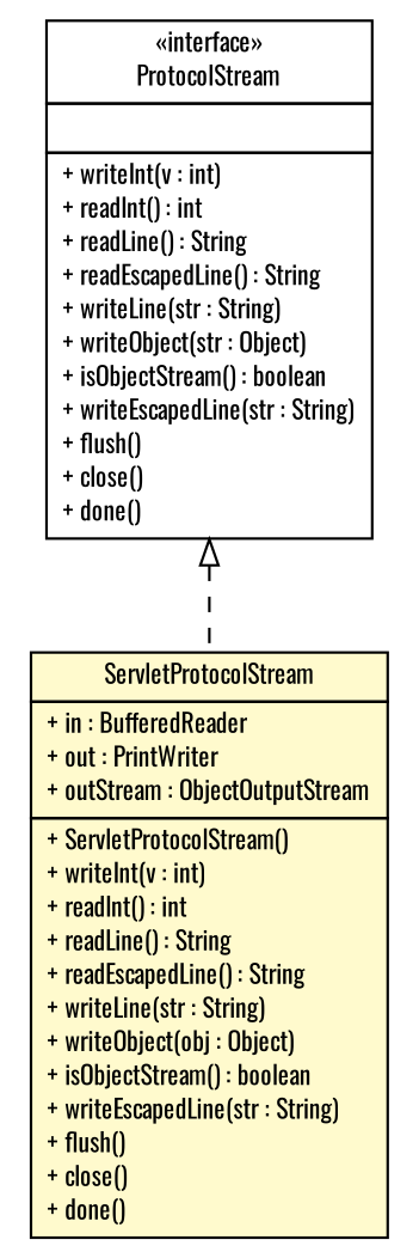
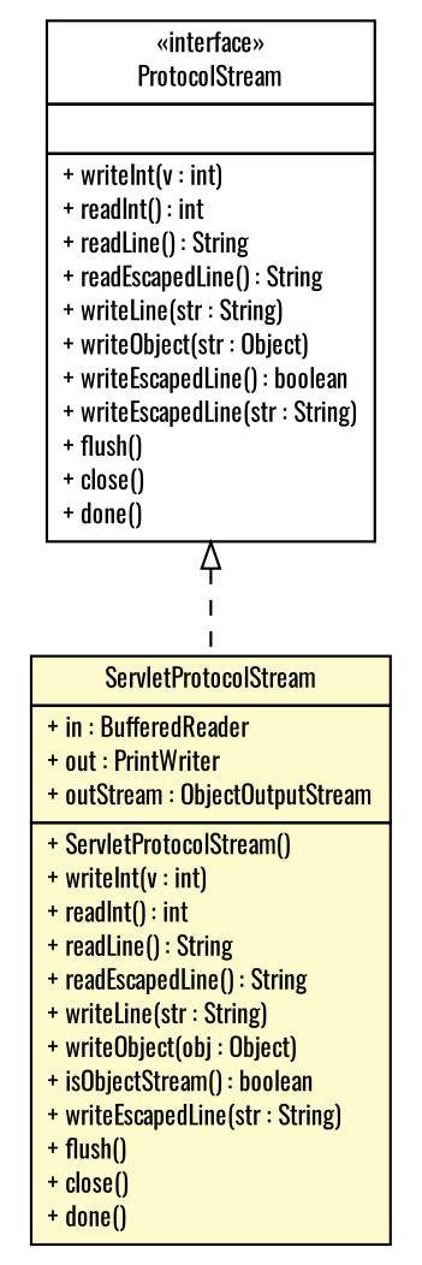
  digraph {
    nodesep=0.25
    ranksep=0.5
    fontname=Oswald
    node [fontcolor=black fontname=Oswald fontsize=10.0 shape=plaintext]
    n1 [label=<<table title="sorcer.util.ServletProtocolStream" border="0" cellborder="1" cellspacing="0" cellpadding="2" port="p" bgcolor="lemonChiffon" href="./ServletProtocolStream.html"> 		<tr><td><table border="0" cellspacing="0" cellpadding="1"> <tr><td align="center" balign="center"> ServletProtocolStream </td></tr> 		</table></td></tr> 		<tr><td><table border="0" cellspacing="0" cellpadding="1"> <tr><td align="left" balign="left"> + in : BufferedReader </td></tr> <tr><td align="left" balign="left"> + out : PrintWriter </td></tr> <tr><td align="left" balign="left"> + outStream : ObjectOutputStream </td></tr> 		</table></td></tr> 		<tr><td><table border="0" cellspacing="0" cellpadding="1"> <tr><td align="left" balign="left"> + ServletProtocolStream() </td></tr> <tr><td align="left" balign="left"> + writeInt(v : int) </td></tr> <tr><td align="left" balign="left"> + readInt() : int </td></tr> <tr><td align="left" balign="left"> + readLine() : String </td></tr> <tr><td align="left" balign="left"> + readEscapedLine() : String </td></tr> <tr><td align="left" balign="left"> + writeLine(str : String) </td></tr> <tr><td align="left" balign="left"> + writeObject(obj : Object) </td></tr> <tr><td align="left" balign="left"> + isObjectStream() : boolean </td></tr> <tr><td align="left" balign="left"> + writeEscapedLine(str : String) </td></tr> <tr><td align="left" balign="left"> + flush() </td></tr> <tr><td align="left" balign="left"> + close() </td></tr> <tr><td align="left" balign="left"> + done() </td></tr> 		</table></td></tr> 		</table>>]
-   n2 [label=<<table title="sorcer.util.ProtocolStream" border="0" cellborder="1" cellspacing="0" cellpadding="2" port="p" href="./ProtocolStream.html"> 		<tr><td><table border="0" cellspacing="0" cellpadding="1"> <tr><td align="center" balign="center"> &#171;interface&#187; </td></tr> <tr><td align="center" balign="center"> ProtocolStream </td></tr> 		</table></td></tr> 		<tr><td><table border="0" cellspacing="0" cellpadding="1"> <tr><td align="left" balign="left">  </td></tr> 		</table></td></tr> 		<tr><td><table border="0" cellspacing="0" cellpadding="1"> <tr><td align="left" balign="left"> + writeInt(v : int) </td></tr> <tr><td align="left" balign="left"> + readInt() : int </td></tr> <tr><td align="left" balign="left"> + readLine() : String </td></tr> <tr><td align="left" balign="left"> + readEscapedLine() : String </td></tr> <tr><td align="left" balign="left"> + writeLine(str : String) </td></tr> <tr><td align="left" balign="left"> + writeObject(str : Object) </td></tr> <tr><td align="left" balign="left"> + isObjectStream() : boolean </td></tr> <tr><td align="left" balign="left"> + writeEscapedLine(str : String) </td></tr> <tr><td align="left" balign="left"> + flush() </td></tr> <tr><td align="left" balign="left"> + close() </td></tr> <tr><td align="left" balign="left"> + done() </td></tr> 		</table></td></tr> 		</table>>]
+   n2 [label=<<table title="sorcer.util.ProtocolStream" border="0" cellborder="1" cellspacing="0" cellpadding="2" port="p" href="./ProtocolStream.html"> 		<tr><td><table border="0" cellspacing="0" cellpadding="1"> <tr><td align="center" balign="center"> &#171;interface&#187; </td></tr> <tr><td align="center" balign="center"> ProtocolStream </td></tr> 		</table></td></tr> 		<tr><td><table border="0" cellspacing="0" cellpadding="1"> <tr><td align="left" balign="left">  </td></tr> 		</table></td></tr> 		<tr><td><table border="0" cellspacing="0" cellpadding="1"> <tr><td align="left" balign="left"> + writeInt(v : int) </td></tr> <tr><td align="left" balign="left"> + readInt() : int </td></tr> <tr><td align="left" balign="left"> + readLine() : String </td></tr> <tr><td align="left" balign="left"> + readEscapedLine() : String </td></tr> <tr><td align="left" balign="left"> + writeLine(str : String) </td></tr> <tr><td align="left" balign="left"> + writeObject(str : Object) </td></tr> <tr><td align="left" balign="left"> + writeEscapedLine() : boolean </td></tr> <tr><td align="left" balign="left"> + writeEscapedLine(str : String) </td></tr> <tr><td align="left" balign="left"> + flush() </td></tr> <tr><td align="left" balign="left"> + close() </td></tr> <tr><td align="left" balign="left"> + done() </td></tr> 		</table></td></tr> 		</table>>]
    n2 -> n1 [arrowtail=empty dir=back fontname=Oswald fontsize=10 headport=p labelfontname=Helvetica labelfontsize=10 style=dashed tailport=p]
  }
